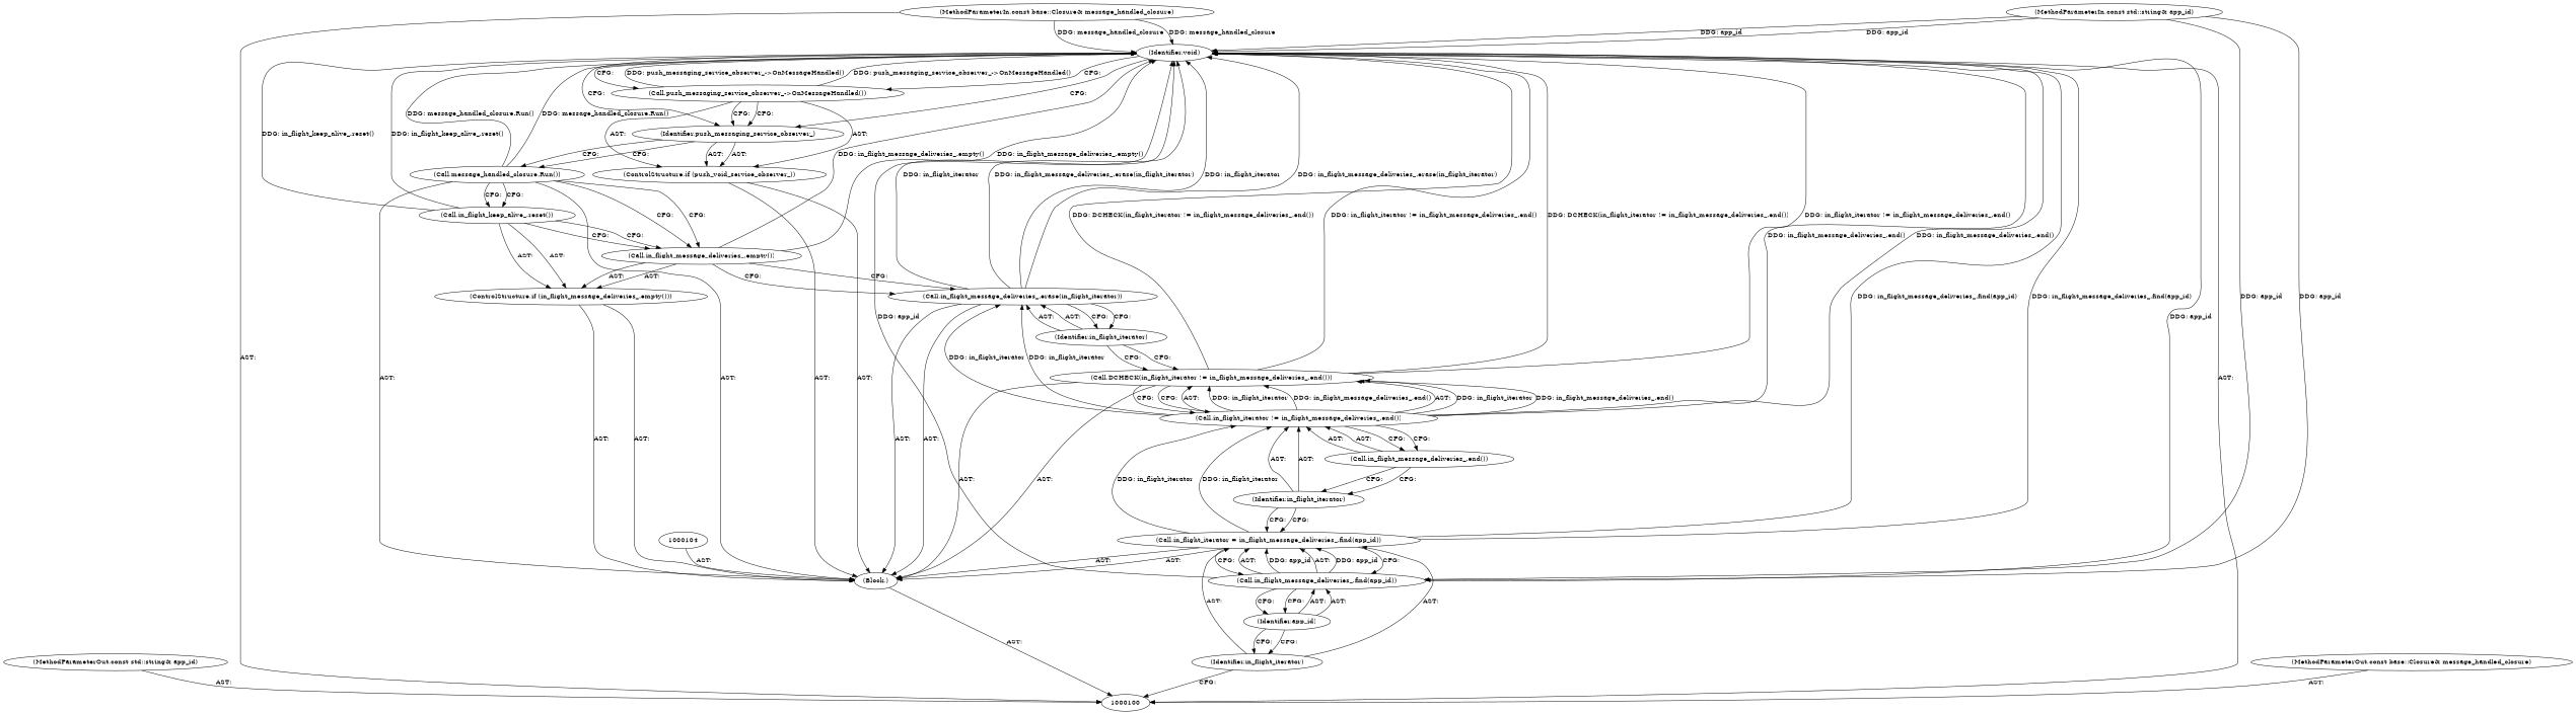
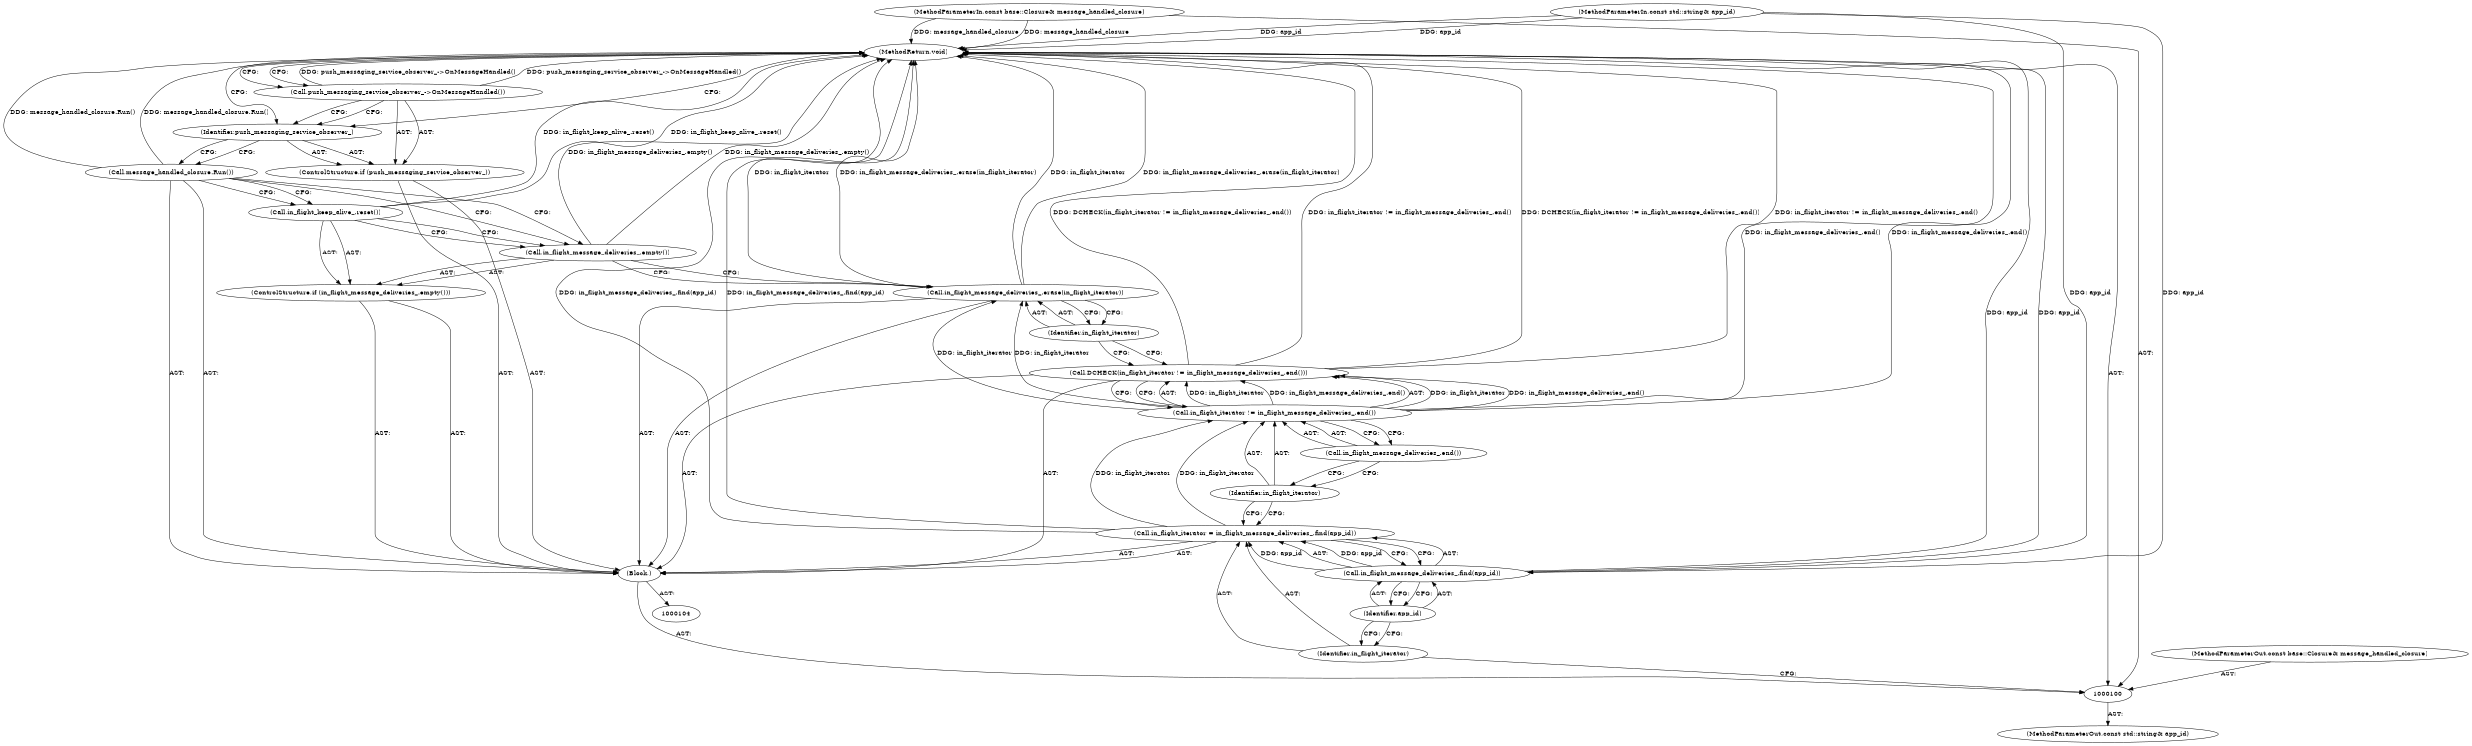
  digraph {
-   n1 [label="(Identifier,void)"]
+   n1 [label="(MethodReturn,void)"]
    n2 [label="(Identifier,push_messaging_service_observer_)"]
    n3 [label="(Call,push_messaging_service_observer_->OnMessageHandled())"]
    1000100
    n5 [label="(Call,message_handled_closure.Run())"]
-   n6 [label="(ControlStructure,if (push_void_service_observer_))"]
+   n6 [label="(ControlStructure,if (push_messaging_service_observer_))"]
    n7 [label="(ControlStructure,if (in_flight_message_deliveries_.empty()))"]
    n8 [label="(Block,)"]
    n9 [label="(Call,in_flight_message_deliveries_.empty())"]
    n10 [label="(Call,in_flight_message_deliveries_.erase(in_flight_iterator))"]
    n11 [label="(Identifier,in_flight_iterator)"]
    n12 [label="(Call,in_flight_keep_alive_.reset())"]
    n13 [label="(MethodParameterIn,const std::string& app_id)"]
    n14 [label="(Call,in_flight_message_deliveries_.find(app_id))"]
    n15 [label="(Identifier,app_id)"]
    n16 [label="(Call,in_flight_iterator = in_flight_message_deliveries_.find(app_id))"]
    n17 [label="(MethodParameterOut,const std::string& app_id)"]
    n18 [label="(MethodParameterIn,const base::Closure& message_handled_closure)"]
    n19 [label="(MethodParameterOut,const base::Closure& message_handled_closure)"]
    n20 [label="(Identifier,in_flight_iterator)"]
    n21 [label="(Call,in_flight_iterator != in_flight_message_deliveries_.end())"]
    n22 [label="(Call,DCHECK(in_flight_iterator != in_flight_message_deliveries_.end()))"]
    n23 [label="(Call,in_flight_message_deliveries_.end())"]
    n24 [label="(Identifier,in_flight_iterator)"]
    1000104
    n1 -> n2 [label="CFG: "]
    n1 -> n2 [label="CFG: "]
    n1 -> n3 [label="CFG: "]
    n1 -> n3 [label="CFG: "]
    n1 -> 1000100 [label="AST: "]
    n2 -> n5 [label="CFG: "]
    n2 -> n5 [label="CFG: "]
    n2 -> n6 [label="AST: "]
    n2 -> n6 [label="AST: "]
    n3 -> n1 [label="DDG: push_messaging_service_observer_->OnMessageHandled()"]
    n3 -> n1 [label="DDG: push_messaging_service_observer_->OnMessageHandled()"]
    n3 -> n2 [label="CFG: "]
    n3 -> n2 [label="CFG: "]
    n3 -> n6 [label="AST: "]
    n3 -> n6 [label="AST: "]
    n5 -> n1 [label="DDG: message_handled_closure.Run()"]
    n5 -> n1 [label="DDG: message_handled_closure.Run()"]
    n5 -> n8 [label="AST: "]
    n5 -> n8 [label="AST: "]
    n5 -> n9 [label="CFG: "]
    n5 -> n9 [label="CFG: "]
    n5 -> n12 [label="CFG: "]
    n5 -> n12 [label="CFG: "]
    n6 -> n8 [label="AST: "]
    n6 -> n8 [label="AST: "]
    n7 -> n8 [label="AST: "]
    n7 -> n8 [label="AST: "]
    n8 -> 1000100 [label="AST: "]
    n9 -> n1 [label="DDG: in_flight_message_deliveries_.empty()"]
    n9 -> n1 [label="DDG: in_flight_message_deliveries_.empty()"]
    n9 -> n7 [label="AST: "]
    n9 -> n7 [label="AST: "]
    n9 -> n10 [label="CFG: "]
    n9 -> n10 [label="CFG: "]
    n10 -> n1 [label="DDG: in_flight_iterator"]
    n10 -> n1 [label="DDG: in_flight_message_deliveries_.erase(in_flight_iterator)"]
    n10 -> n1 [label="DDG: in_flight_iterator"]
    n10 -> n1 [label="DDG: in_flight_message_deliveries_.erase(in_flight_iterator)"]
    n10 -> n8 [label="AST: "]
    n10 -> n8 [label="AST: "]
    n10 -> n11 [label="CFG: "]
    n10 -> n11 [label="CFG: "]
    n11 -> n10 [label="AST: "]
    n11 -> n10 [label="AST: "]
    n11 -> n22 [label="CFG: "]
    n11 -> n22 [label="CFG: "]
    n12 -> n1 [label="DDG: in_flight_keep_alive_.reset()"]
    n12 -> n1 [label="DDG: in_flight_keep_alive_.reset()"]
    n12 -> n7 [label="AST: "]
    n12 -> n7 [label="AST: "]
    n12 -> n9 [label="CFG: "]
    n12 -> n9 [label="CFG: "]
    n13 -> n1 [label="DDG: app_id"]
    n13 -> n1 [label="DDG: app_id"]
    n13 -> n14 [label="DDG: app_id"]
    n13 -> n14 [label="DDG: app_id"]
    n14 -> n1 [label="DDG: app_id"]
    n14 -> n1 [label="DDG: app_id"]
    n14 -> n15 [label="CFG: "]
    n14 -> n15 [label="CFG: "]
    n14 -> n16 [label="AST: "]
    n14 -> n16 [label="DDG: app_id"]
    n14 -> n16 [label="AST: "]
    n14 -> n16 [label="DDG: app_id"]
    n15 -> n14 [label="AST: "]
    n15 -> n14 [label="AST: "]
    n15 -> n20 [label="CFG: "]
    n15 -> n20 [label="CFG: "]
    n16 -> n1 [label="DDG: in_flight_message_deliveries_.find(app_id)"]
    n16 -> n1 [label="DDG: in_flight_message_deliveries_.find(app_id)"]
    n16 -> n8 [label="AST: "]
    n16 -> n8 [label="AST: "]
    n16 -> n14 [label="CFG: "]
    n16 -> n14 [label="CFG: "]
    n16 -> n21 [label="DDG: in_flight_iterator"]
    n16 -> n21 [label="DDG: in_flight_iterator"]
-   n17 -> 1000100 [label="AST: "]
+   1000100 -> n17 [label="AST: "]
    n18 -> n1 [label="DDG: message_handled_closure"]
    n18 -> n1 [label="DDG: message_handled_closure"]
    n18 -> 1000100 [label="AST: "]
    n19 -> 1000100 [label="AST: "]
    n20 -> 1000100 [label="CFG: "]
    n20 -> n16 [label="AST: "]
    n20 -> n16 [label="AST: "]
    n21 -> n1 [label="DDG: in_flight_message_deliveries_.end()"]
    n21 -> n1 [label="DDG: in_flight_message_deliveries_.end()"]
    n21 -> n10 [label="DDG: in_flight_iterator"]
    n21 -> n10 [label="DDG: in_flight_iterator"]
    n21 -> n22 [label="AST: "]
    n21 -> n22 [label="DDG: in_flight_iterator"]
    n21 -> n22 [label="DDG: in_flight_message_deliveries_.end()"]
    n21 -> n22 [label="AST: "]
    n21 -> n22 [label="DDG: in_flight_iterator"]
    n21 -> n22 [label="DDG: in_flight_message_deliveries_.end()"]
    n21 -> n23 [label="CFG: "]
    n21 -> n23 [label="CFG: "]
    n22 -> n1 [label="DDG: DCHECK(in_flight_iterator != in_flight_message_deliveries_.end())"]
    n22 -> n1 [label="DDG: in_flight_iterator != in_flight_message_deliveries_.end()"]
    n22 -> n1 [label="DDG: DCHECK(in_flight_iterator != in_flight_message_deliveries_.end())"]
    n22 -> n1 [label="DDG: in_flight_iterator != in_flight_message_deliveries_.end()"]
    n22 -> n8 [label="AST: "]
    n22 -> n8 [label="AST: "]
    n22 -> n21 [label="CFG: "]
    n22 -> n21 [label="CFG: "]
    n23 -> n21 [label="AST: "]
    n23 -> n21 [label="AST: "]
    n23 -> n24 [label="CFG: "]
    n23 -> n24 [label="CFG: "]
    n24 -> n16 [label="CFG: "]
    n24 -> n16 [label="CFG: "]
    n24 -> n21 [label="AST: "]
    n24 -> n21 [label="AST: "]
-   1000104 -> n8 [label="AST: "]
+   n8 -> 1000104 [label="AST: "]
  }
